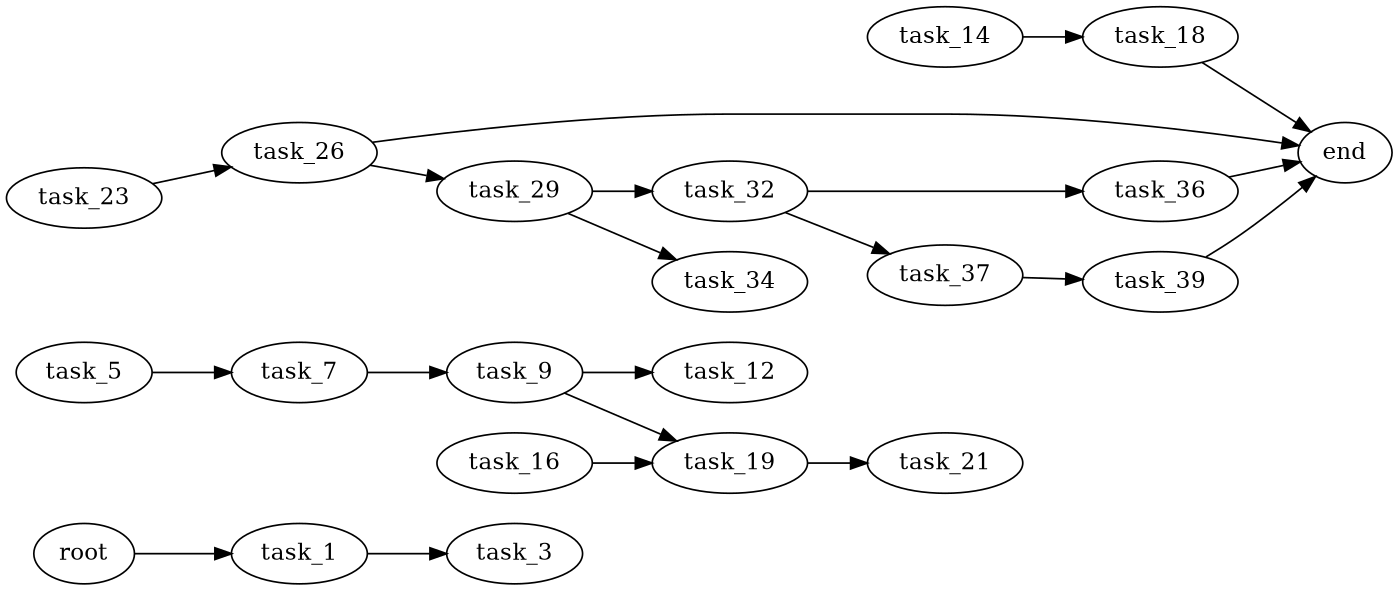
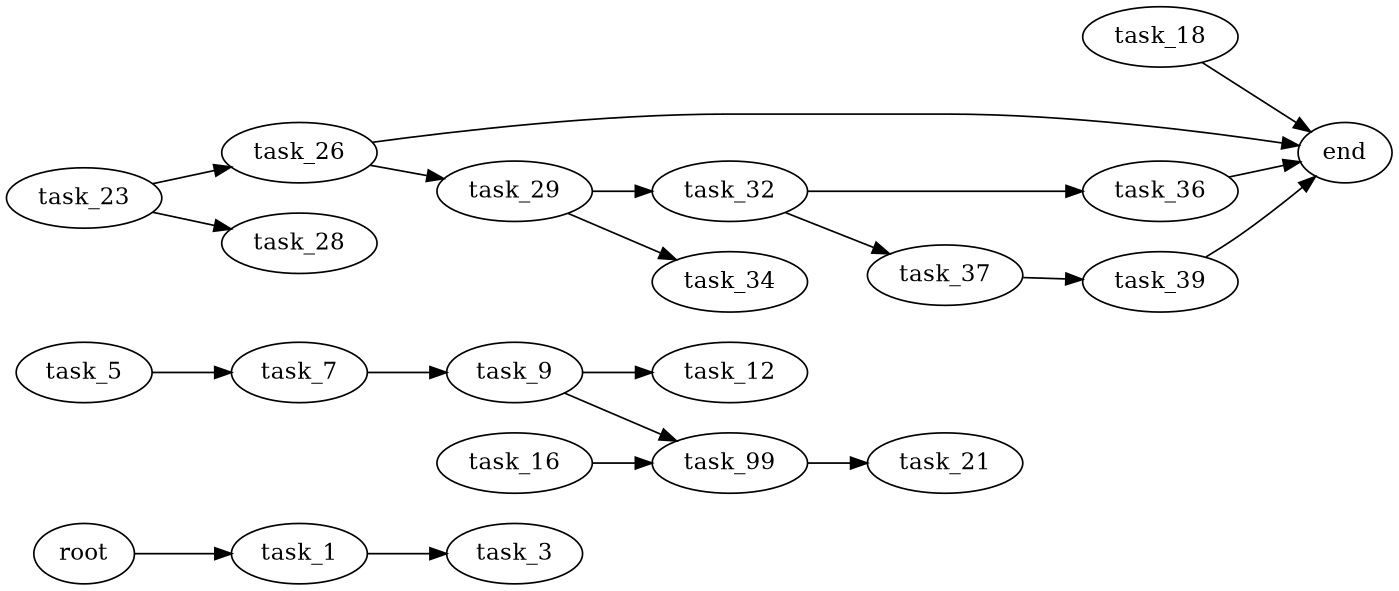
  digraph {
    rankdir=LR
    root
    task_1
    task_3
    task_5
    task_7
    task_9
    task_12
-   task_19
-   task_14
+   task_19 [label=task_99]
    task_18
    task_16
    end
    task_21
    task_23
    task_26
+   task_28
    task_29
    task_32
    task_34
    task_36
    task_37
    task_39
    root -> task_1
    task_1 -> task_3
    task_5 -> task_7
    task_7 -> task_9
    task_9 -> task_12
    task_9 -> task_19
    task_19 -> task_21
-   task_14 -> task_18
    task_18 -> end
    task_16 -> task_19
    task_23 -> task_26
+   task_23 -> task_28
    task_26 -> end
    task_26 -> task_29
    task_29 -> task_32
    task_29 -> task_34
    task_32 -> task_36
    task_32 -> task_37
    task_36 -> end
    task_37 -> task_39
    task_39 -> end
  }
